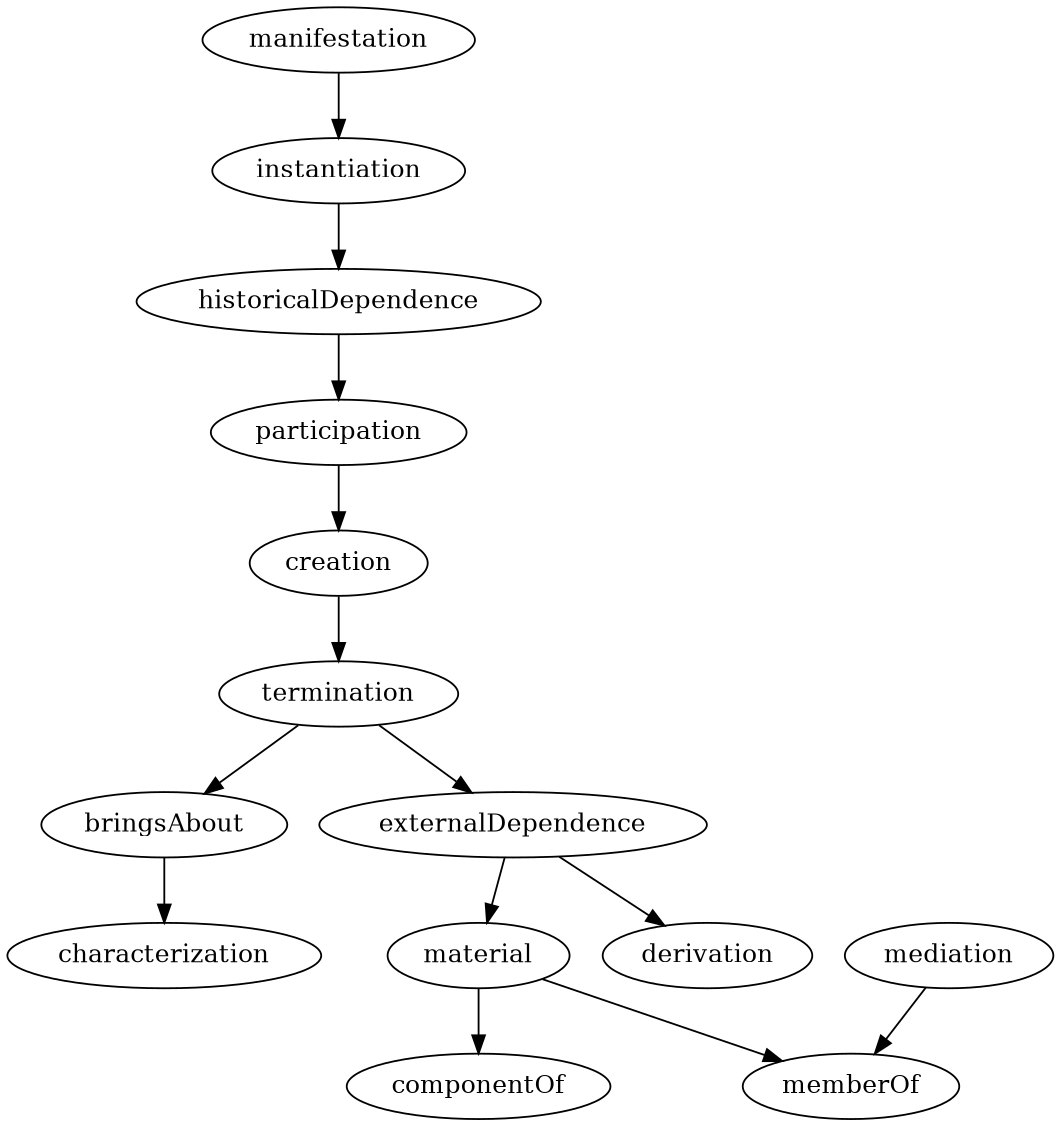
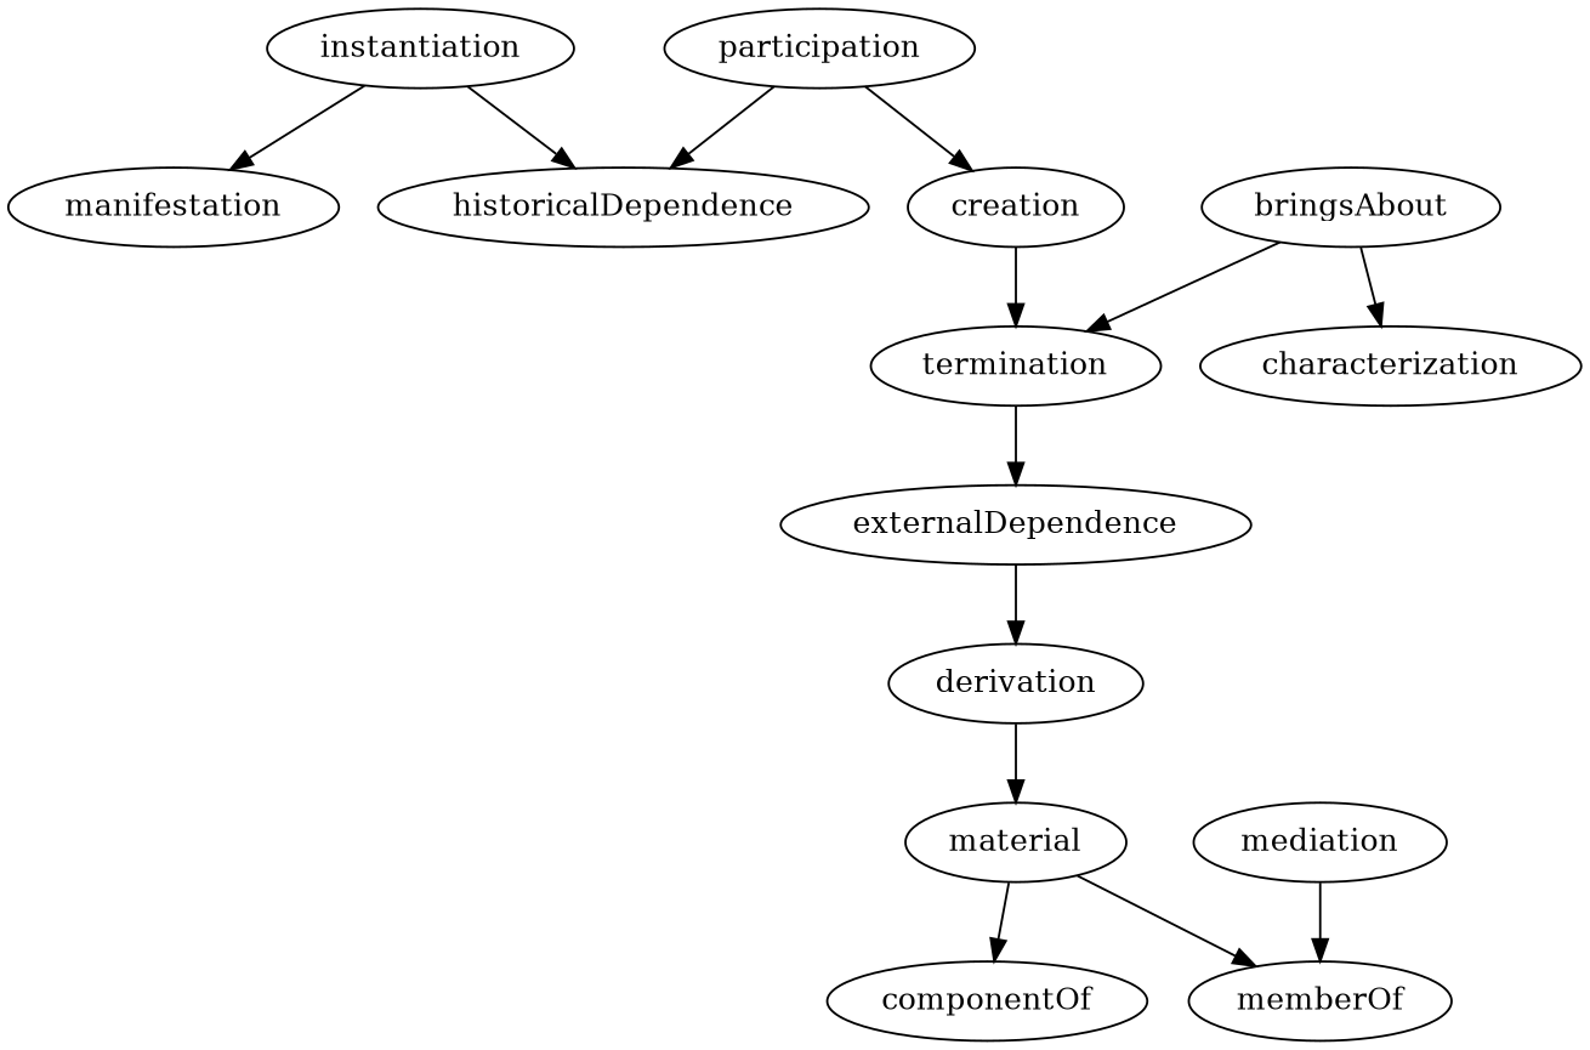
  strict digraph {
    manifestation
    instantiation
    historicalDependence
    participation
    creation
    termination
    bringsAbout
    externalDependence
    characterization
    material
    derivation
    componentOf
    memberOf
    mediation
-   manifestation -> instantiation
+   instantiation -> manifestation
    instantiation -> historicalDependence
-   historicalDependence -> participation
+   participation -> historicalDependence
    participation -> creation
    creation -> termination
-   termination -> bringsAbout
+   bringsAbout -> termination
    termination -> externalDependence
    bringsAbout -> characterization
-   externalDependence -> material
+   derivation -> material
    externalDependence -> derivation
    material -> componentOf
    material -> memberOf
    mediation -> memberOf
  }
